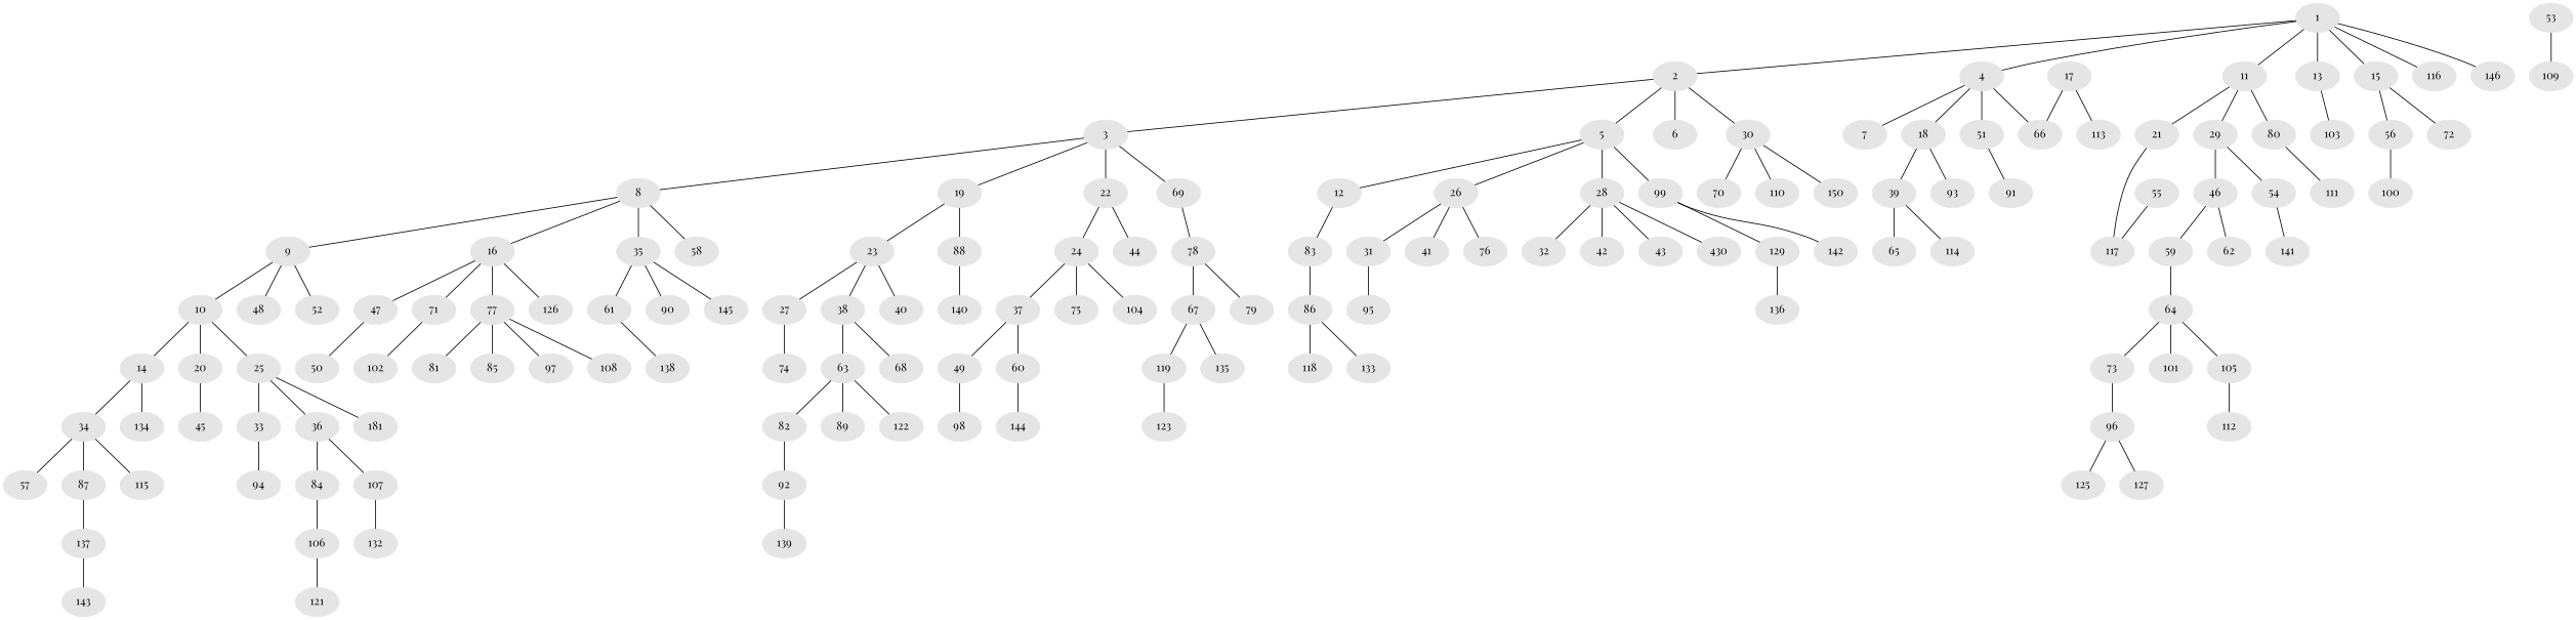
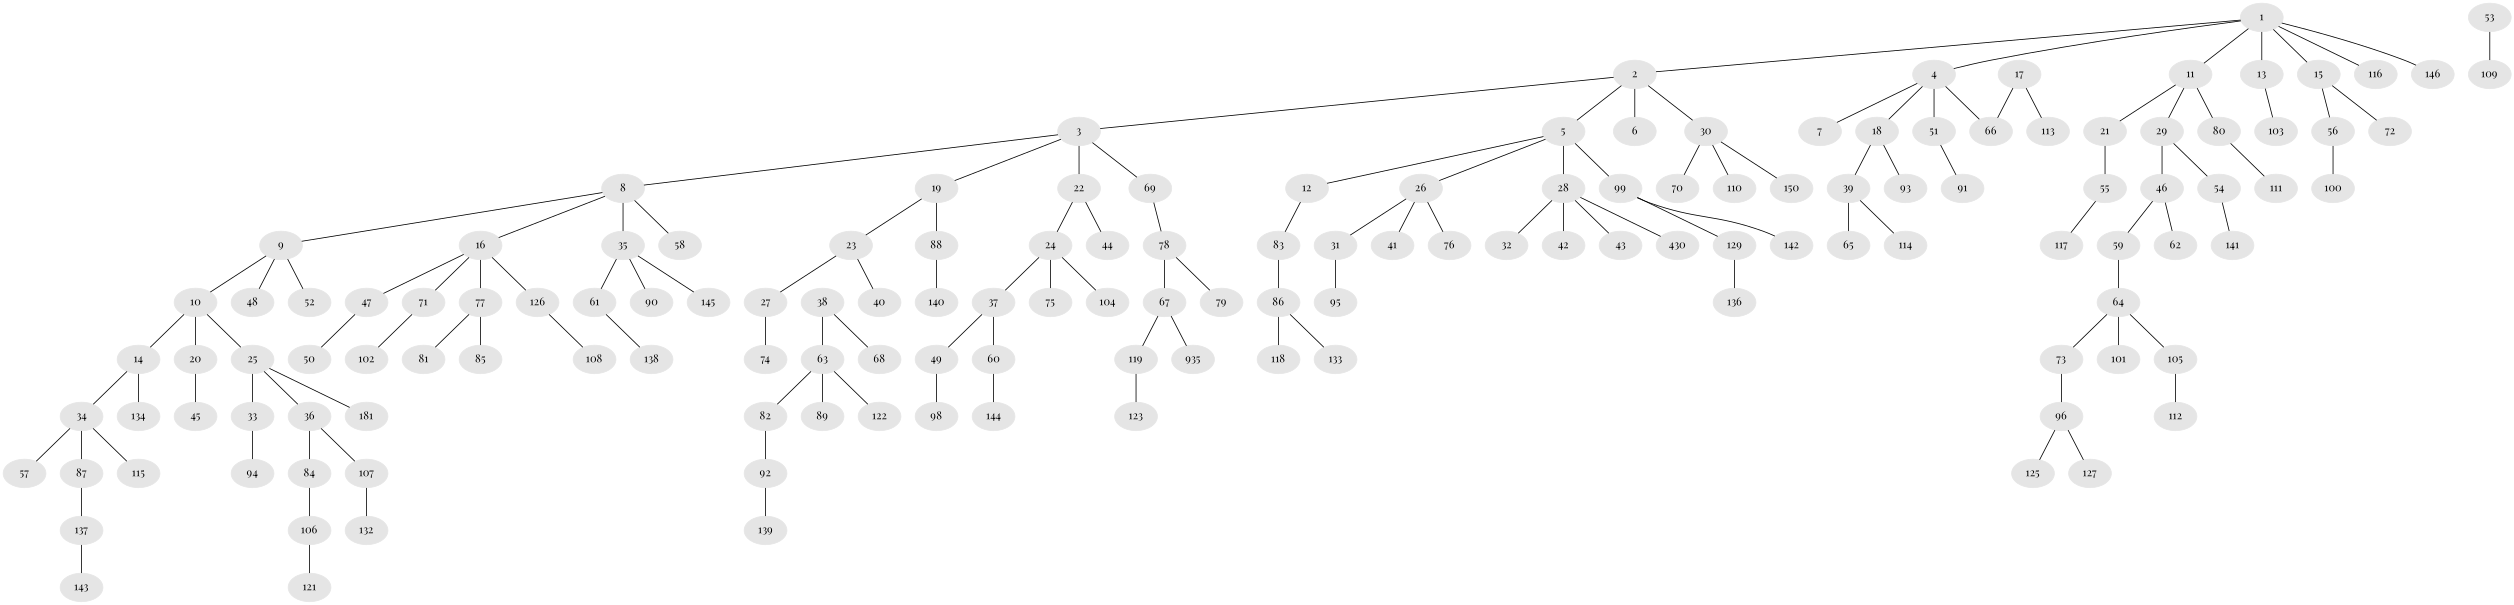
  graph {
    fontname="Playfair Display"
    node [color=gray90 fontname="Playfair Display" style=filled]
    edge [fontname="Playfair Display"]
    1
    2
    4
    11
    13
    15
    116
    146
    3
    5
    6
    30
    7
    18
    51
    66
    21
    29
    80
    103
    56
    72
    8
    19
    22
    69
    12
    26
    28
    99
    70
    110
    n33 [label=150]
    9
    16
    35
    58
    23
    88
    24
    44
    78
    17
    113
    39
    93
    91
    83
    31
    41
    76
    32
    42
    43
    n55 [label=430]
    129
    142
    10
    48
    52
    47
    71
    77
    126
    61
    90
    145
    14
    20
    25
    34
    134
    45
    33
    36
    n76 [label=181]
    55
    46
    54
    111
    57
    87
    115
    100
    50
    102
    81
    85
-   97
    108
    65
    114
    27
    38
    40
    140
    117
    37
    75
    104
    74
    63
    68
    49
    60
    94
    84
    107
    53
    109
    95
    59
    62
    141
    137
    138
    106
    132
    98
    144
    82
    89
    122
    86
    67
    119
-   135
+   135 [label=935]
    64
    73
    101
    105
    92
    96
    112
    123
    79
    125
    127
    139
    118
    133
    121
    143
    136
    1 -- 2
    1 -- 4
    1 -- 11
    1 -- 13
    1 -- 15
    1 -- 116
    1 -- 146
    2 -- 3
    2 -- 5
    2 -- 6
    2 -- 30
    4 -- 7
    4 -- 18
    4 -- 51
    4 -- 66
    11 -- 21
    11 -- 29
    11 -- 80
    13 -- 103
    15 -- 56
    15 -- 72
    3 -- 8
    3 -- 19
    3 -- 22
    3 -- 69
    5 -- 12
    5 -- 26
    5 -- 28
    5 -- 99
    30 -- 70
    30 -- 110
    30 -- n33
    18 -- 39
    18 -- 93
    51 -- 91
-   21 -- 117
+   21 -- 55
    29 -- 46
    29 -- 54
    80 -- 111
    56 -- 100
    8 -- 9
    8 -- 16
    8 -- 35
    8 -- 58
    19 -- 23
    19 -- 88
    22 -- 24
    22 -- 44
    69 -- 78
    12 -- 83
    26 -- 31
    26 -- 41
    26 -- 76
    28 -- 32
    28 -- 42
    28 -- 43
    28 -- n55
    99 -- 129
    99 -- 142
    9 -- 10
    9 -- 48
    9 -- 52
    16 -- 47
    16 -- 71
    16 -- 77
    16 -- 126
    35 -- 61
    35 -- 90
    35 -- 145
    23 -- 27
-   23 -- 38
    23 -- 40
    88 -- 140
    24 -- 37
    24 -- 75
    24 -- 104
    78 -- 67
    78 -- 79
    17 -- 66
    17 -- 113
    39 -- 65
    39 -- 114
    83 -- 86
    31 -- 95
    129 -- 136
    10 -- 14
    10 -- 20
    10 -- 25
    47 -- 50
    71 -- 102
    77 -- 81
    77 -- 85
-   77 -- 97
-   77 -- 108
+   126 -- 108
    61 -- 138
    14 -- 34
    14 -- 134
    20 -- 45
    25 -- 33
    25 -- 36
    25 -- n76
    34 -- 57
    34 -- 87
    34 -- 115
    33 -- 94
    36 -- 84
    36 -- 107
    55 -- 117
    46 -- 59
    46 -- 62
    54 -- 141
    87 -- 137
    27 -- 74
    38 -- 63
    38 -- 68
    37 -- 49
    37 -- 60
    63 -- 82
    63 -- 89
    63 -- 122
    49 -- 98
    60 -- 144
    84 -- 106
    107 -- 132
    53 -- 109
    59 -- 64
    137 -- 143
    106 -- 121
    82 -- 92
    86 -- 118
    86 -- 133
    67 -- 119
    67 -- 135
    119 -- 123
    64 -- 73
    64 -- 101
    64 -- 105
    73 -- 96
    105 -- 112
    92 -- 139
    96 -- 125
    96 -- 127
  }
